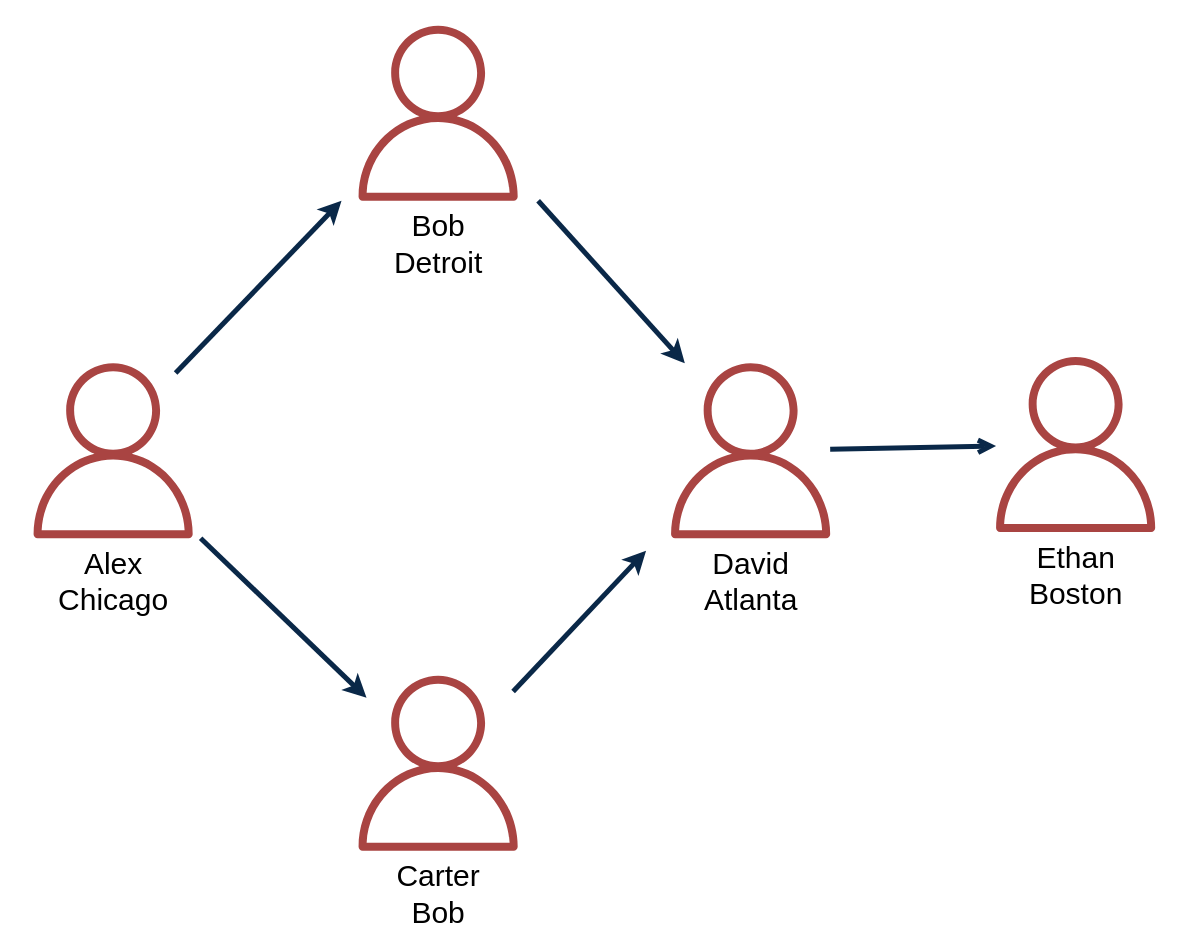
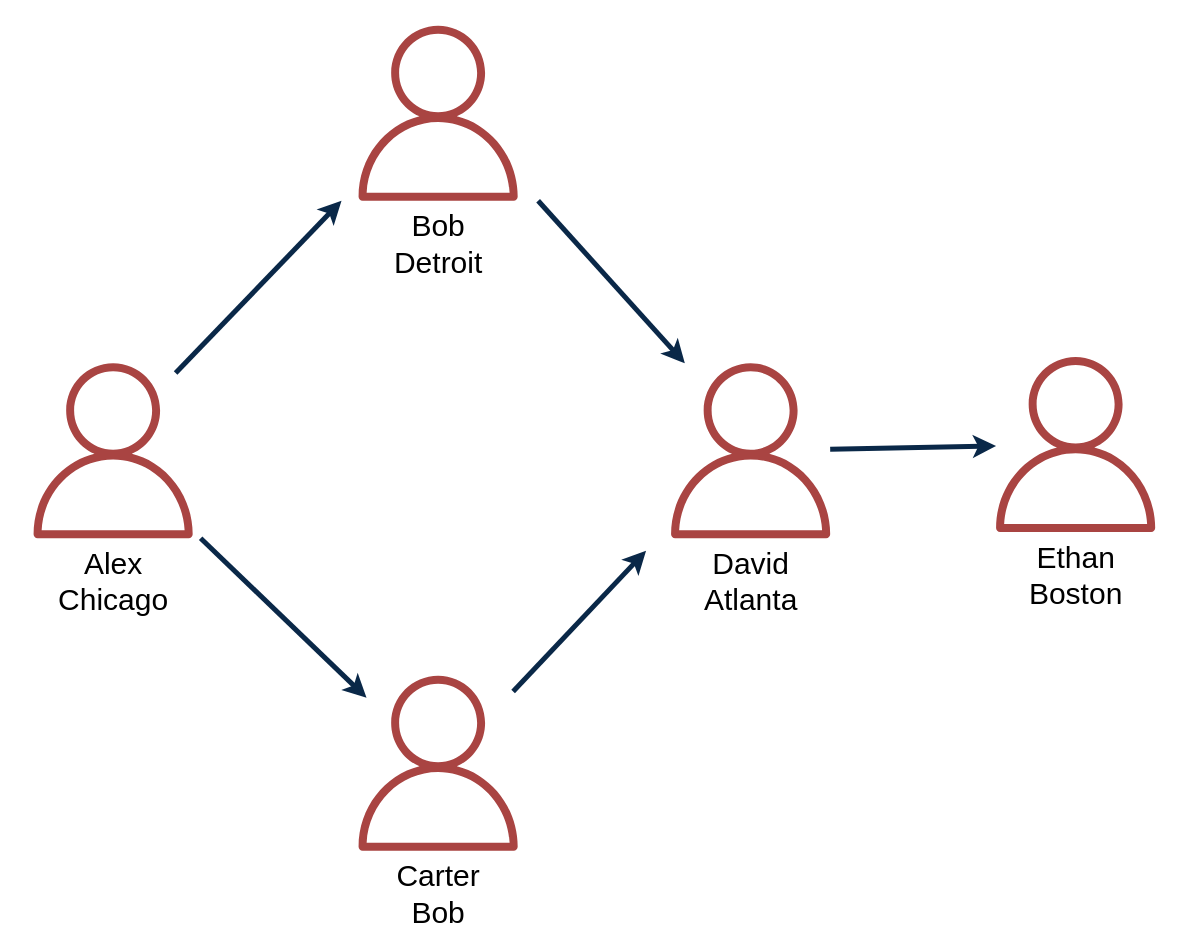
  <mxCell id="0" />
  <mxCell id="1" parent="0" />
  <mxCell id="2" style="rounded=0;orthogonalLoop=1;jettySize=auto;html=1;strokeWidth=4;fillColor=#b0e3e6;strokeColor=#0a2848;" edge="1" parent="1"><mxGeometry relative="1" as="geometry"><mxPoint x="139.996" y="297.836" as="sourcePoint" /><mxPoint x="272.724" y="160.004" as="targetPoint" /></mxGeometry></mxCell>
  <mxCell id="3" value="Alex&lt;div&gt;Chicago&lt;/div&gt;" style="sketch=0;outlineConnect=0;dashed=0;verticalLabelPosition=bottom;verticalAlign=top;align=center;html=1;fontSize=24;fontStyle=0;aspect=fixed;pointerEvents=1;shape=mxgraph.aws4.user;fillColor=#a94442;strokeColor=#0e8088;" vertex="1" parent="1"><mxGeometry x="20" y="290" width="140" height="140" as="geometry" /></mxCell>
  <mxCell id="4" value="Bob&lt;div&gt;Detroit&lt;/div&gt;" style="sketch=0;outlineConnect=0;dashed=0;verticalLabelPosition=bottom;verticalAlign=top;align=center;html=1;fontSize=24;fontStyle=0;aspect=fixed;pointerEvents=1;shape=mxgraph.aws4.user;fillColor=#a94442;strokeColor=#0e8088;" vertex="1" parent="1"><mxGeometry x="280" y="20" width="140" height="140" as="geometry" /></mxCell>
  <mxCell id="5" value="Carter&lt;div&gt;Bob&lt;/div&gt;" style="sketch=0;outlineConnect=0;dashed=0;verticalLabelPosition=bottom;verticalAlign=top;align=center;html=1;fontSize=24;fontStyle=0;aspect=fixed;pointerEvents=1;shape=mxgraph.aws4.user;fillColor=#a94442;strokeColor=#0e8088;" vertex="1" parent="1"><mxGeometry x="280" y="540" width="140" height="140" as="geometry" /></mxCell>
  <mxCell id="6" value="David&lt;div&gt;Atlanta&lt;/div&gt;" style="sketch=0;outlineConnect=0;dashed=0;verticalLabelPosition=bottom;verticalAlign=top;align=center;html=1;fontSize=24;fontStyle=0;aspect=fixed;pointerEvents=1;shape=mxgraph.aws4.user;fillColor=#a94442;strokeColor=#0e8088;" vertex="1" parent="1"><mxGeometry x="530" y="290" width="140" height="140" as="geometry" /></mxCell>
  <mxCell id="7" value="Ethan&lt;div&gt;Boston&lt;/div&gt;" style="sketch=0;outlineConnect=0;dashed=0;verticalLabelPosition=bottom;verticalAlign=top;align=center;html=1;fontSize=24;fontStyle=0;aspect=fixed;pointerEvents=1;shape=mxgraph.aws4.user;fillColor=#a94442;strokeColor=#0e8088;" vertex="1" parent="1"><mxGeometry x="790" y="285" width="140" height="140" as="geometry" /></mxCell>
  <mxCell id="8" style="rounded=0;orthogonalLoop=1;jettySize=auto;html=1;strokeWidth=4;fillColor=#b0e3e6;strokeColor=#0a2848;" edge="1" parent="1"><mxGeometry relative="1" as="geometry"><mxPoint x="159.996" y="429.999" as="sourcePoint" /><mxPoint x="292.724" y="557.621" as="targetPoint" /></mxGeometry></mxCell>
  <mxCell id="9" style="rounded=0;orthogonalLoop=1;jettySize=auto;html=1;strokeWidth=4;fillColor=#b0e3e6;strokeColor=#0a2848;" edge="1" parent="1"><mxGeometry relative="1" as="geometry"><mxPoint x="430" y="160" as="sourcePoint" /><mxPoint x="547.368" y="290" as="targetPoint" /></mxGeometry></mxCell>
  <mxCell id="10" style="rounded=0;orthogonalLoop=1;jettySize=auto;html=1;strokeWidth=4;fillColor=#b0e3e6;strokeColor=#0a2848;" edge="1" parent="1"><mxGeometry relative="1" as="geometry"><mxPoint x="410" y="552.62" as="sourcePoint" /><mxPoint x="516.364" y="440" as="targetPoint" /></mxGeometry></mxCell>
- <mxCell id="11" style="rounded=0;orthogonalLoop=1;jettySize=auto;html=1;strokeWidth=4;fillColor=#b0e3e6;strokeColor=#0a2848;endArrow=open;" edge="1" parent="1" source="6" target="7"><mxGeometry relative="1" as="geometry"><mxPoint x="194" y="334" as="sourcePoint" /><mxPoint x="326" y="196" as="targetPoint" /></mxGeometry></mxCell>
+ <mxCell id="11" style="rounded=0;orthogonalLoop=1;jettySize=auto;html=1;strokeWidth=4;fillColor=#b0e3e6;strokeColor=#0a2848;" edge="1" parent="1" source="6" target="7"><mxGeometry relative="1" as="geometry"><mxPoint x="194" y="334" as="sourcePoint" /><mxPoint x="326" y="196" as="targetPoint" /></mxGeometry></mxCell>
